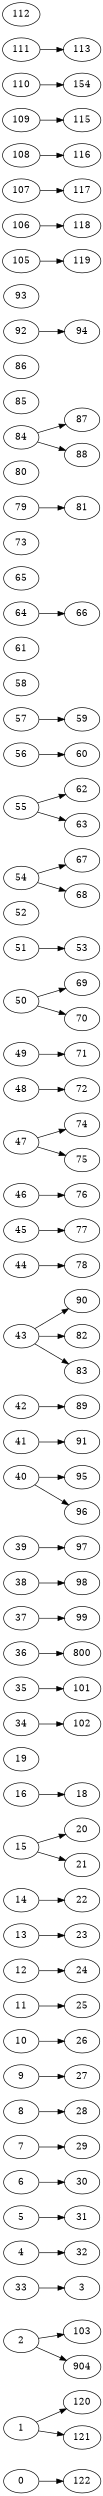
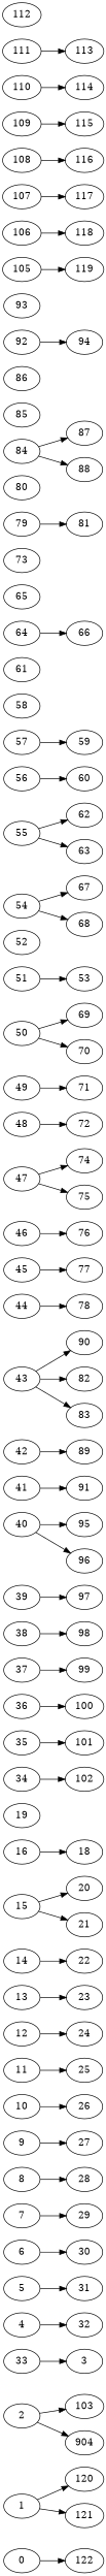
  digraph {
    rankdir=LR
    0
    122
    1
    120
    121
    2
    103
    n8 [label=904]
    33
    3
    4
    32
    5
    31
    6
    30
    7
    29
    8
    28
    9
    27
    10
    26
    11
    25
    12
    24
    13
    23
    14
    22
    15
    20
    21
    16
    18
    19
    34
    102
    35
    101
    36
-   100 [label=800]
+   100
    37
    99
    38
    98
    39
    97
    40
    95
    96
    41
    91
    42
    89
    43
    90
    82
    83
    44
    78
    45
    77
    46
    76
    47
    74
    75
    48
    72
    49
    71
    50
    69
    70
    51
    53
    52
    54
    67
    68
    55
    62
    63
    56
    60
    57
    59
    58
    61
    64
    66
    65
    73
    79
    81
    80
    84
    87
    88
    85
    86
    92
    94
    93
    105
    119
    106
    118
    107
    117
    108
    116
    109
    115
    110
-   114 [label=154]
+   114
    111
    113
    112
    0 -> 122
    1 -> 120
    1 -> 121
    2 -> 103
    2 -> n8
    33 -> 3
    4 -> 32
    5 -> 31
    6 -> 30
    7 -> 29
    8 -> 28
    9 -> 27
    10 -> 26
    11 -> 25
    12 -> 24
    13 -> 23
    14 -> 22
    15 -> 20
    15 -> 21
    16 -> 18
    34 -> 102
    35 -> 101
    36 -> 100
    37 -> 99
    38 -> 98
    39 -> 97
    40 -> 95
    40 -> 96
    41 -> 91
    42 -> 89
    43 -> 90
    43 -> 82
    43 -> 83
    44 -> 78
    45 -> 77
    46 -> 76
    47 -> 74
    47 -> 75
    48 -> 72
    49 -> 71
    50 -> 69
    50 -> 70
    51 -> 53
    54 -> 67
    54 -> 68
    55 -> 62
    55 -> 63
    56 -> 60
    57 -> 59
    64 -> 66
    79 -> 81
    84 -> 87
    84 -> 88
    92 -> 94
    105 -> 119
    106 -> 118
    107 -> 117
    108 -> 116
    109 -> 115
    110 -> 114
    111 -> 113
  }
